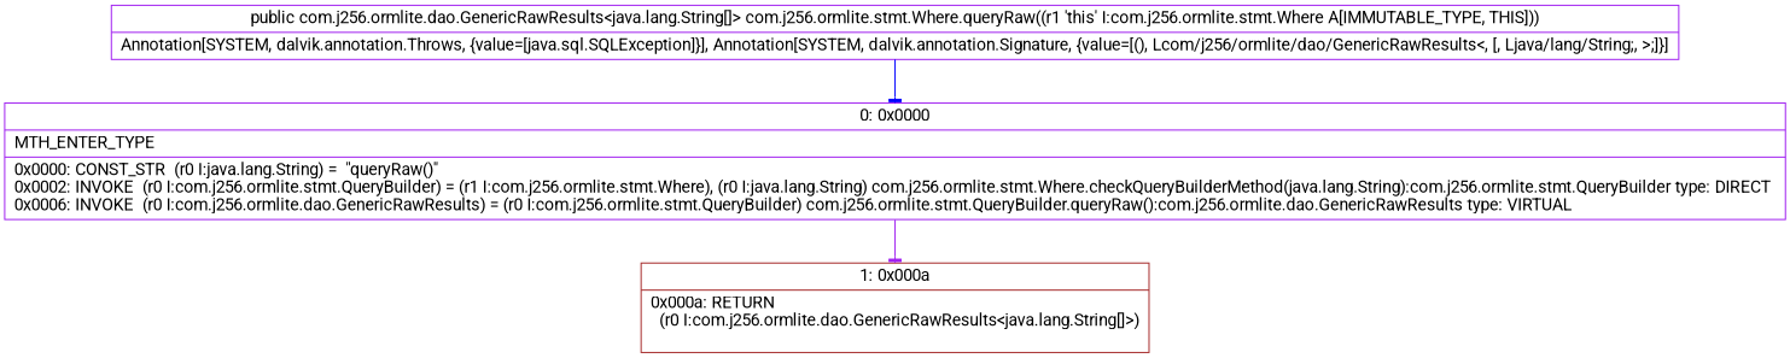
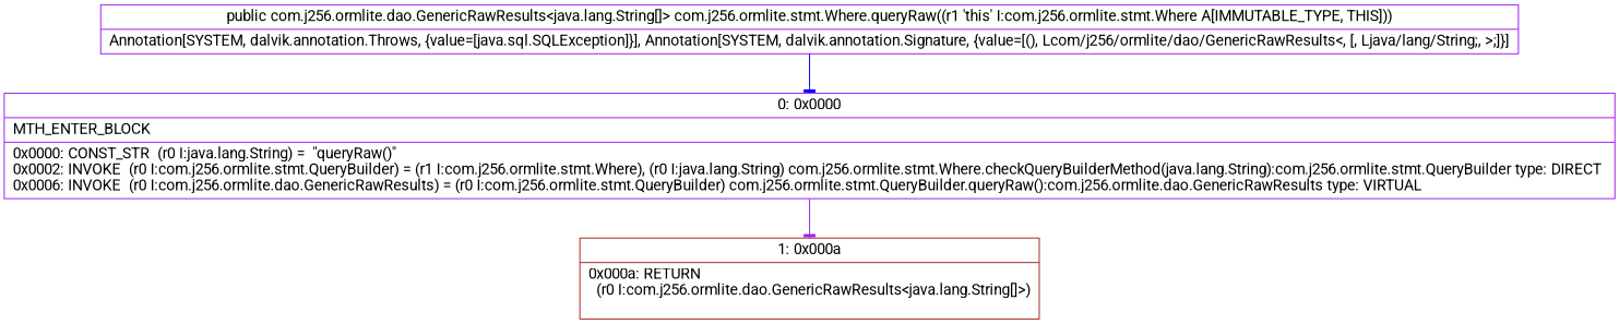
  digraph {
    fontname=Roboto
    node [shape=record color=purple fontname=Roboto]
    edge [arrowhead=tee fontname=Roboto]
-   n1 [label="{0\:\ 0x0000|MTH_ENTER_TYPE\l|0x0000: CONST_STR  (r0 I:java.lang.String) =  \"queryRaw()\" \l0x0002: INVOKE  (r0 I:com.j256.ormlite.stmt.QueryBuilder) = (r1 I:com.j256.ormlite.stmt.Where), (r0 I:java.lang.String) com.j256.ormlite.stmt.Where.checkQueryBuilderMethod(java.lang.String):com.j256.ormlite.stmt.QueryBuilder type: DIRECT \l0x0006: INVOKE  (r0 I:com.j256.ormlite.dao.GenericRawResults) = (r0 I:com.j256.ormlite.stmt.QueryBuilder) com.j256.ormlite.stmt.QueryBuilder.queryRaw():com.j256.ormlite.dao.GenericRawResults type: VIRTUAL \l}"]
+   n1 [label="{0\:\ 0x0000|MTH_ENTER_BLOCK\l|0x0000: CONST_STR  (r0 I:java.lang.String) =  \"queryRaw()\" \l0x0002: INVOKE  (r0 I:com.j256.ormlite.stmt.QueryBuilder) = (r1 I:com.j256.ormlite.stmt.Where), (r0 I:java.lang.String) com.j256.ormlite.stmt.Where.checkQueryBuilderMethod(java.lang.String):com.j256.ormlite.stmt.QueryBuilder type: DIRECT \l0x0006: INVOKE  (r0 I:com.j256.ormlite.dao.GenericRawResults) = (r0 I:com.j256.ormlite.stmt.QueryBuilder) com.j256.ormlite.stmt.QueryBuilder.queryRaw():com.j256.ormlite.dao.GenericRawResults type: VIRTUAL \l}"]
    n2 [label="{1\:\ 0x000a|0x000a: RETURN  \l  (r0 I:com.j256.ormlite.dao.GenericRawResults\<java.lang.String[]\>)\l \l}" color=brown]
    n3 [label="{public com.j256.ormlite.dao.GenericRawResults\<java.lang.String[]\> com.j256.ormlite.stmt.Where.queryRaw((r1 'this' I:com.j256.ormlite.stmt.Where A[IMMUTABLE_TYPE, THIS]))  | Annotation[SYSTEM, dalvik.annotation.Throws, \{value=[java.sql.SQLException]\}], Annotation[SYSTEM, dalvik.annotation.Signature, \{value=[(), Lcom\/j256\/ormlite\/dao\/GenericRawResults\<, [, Ljava\/lang\/String;, \>;]\}]\l}"]
    n1 -> n2 [color=purple]
    n3 -> n1 [color=blue]
  }
